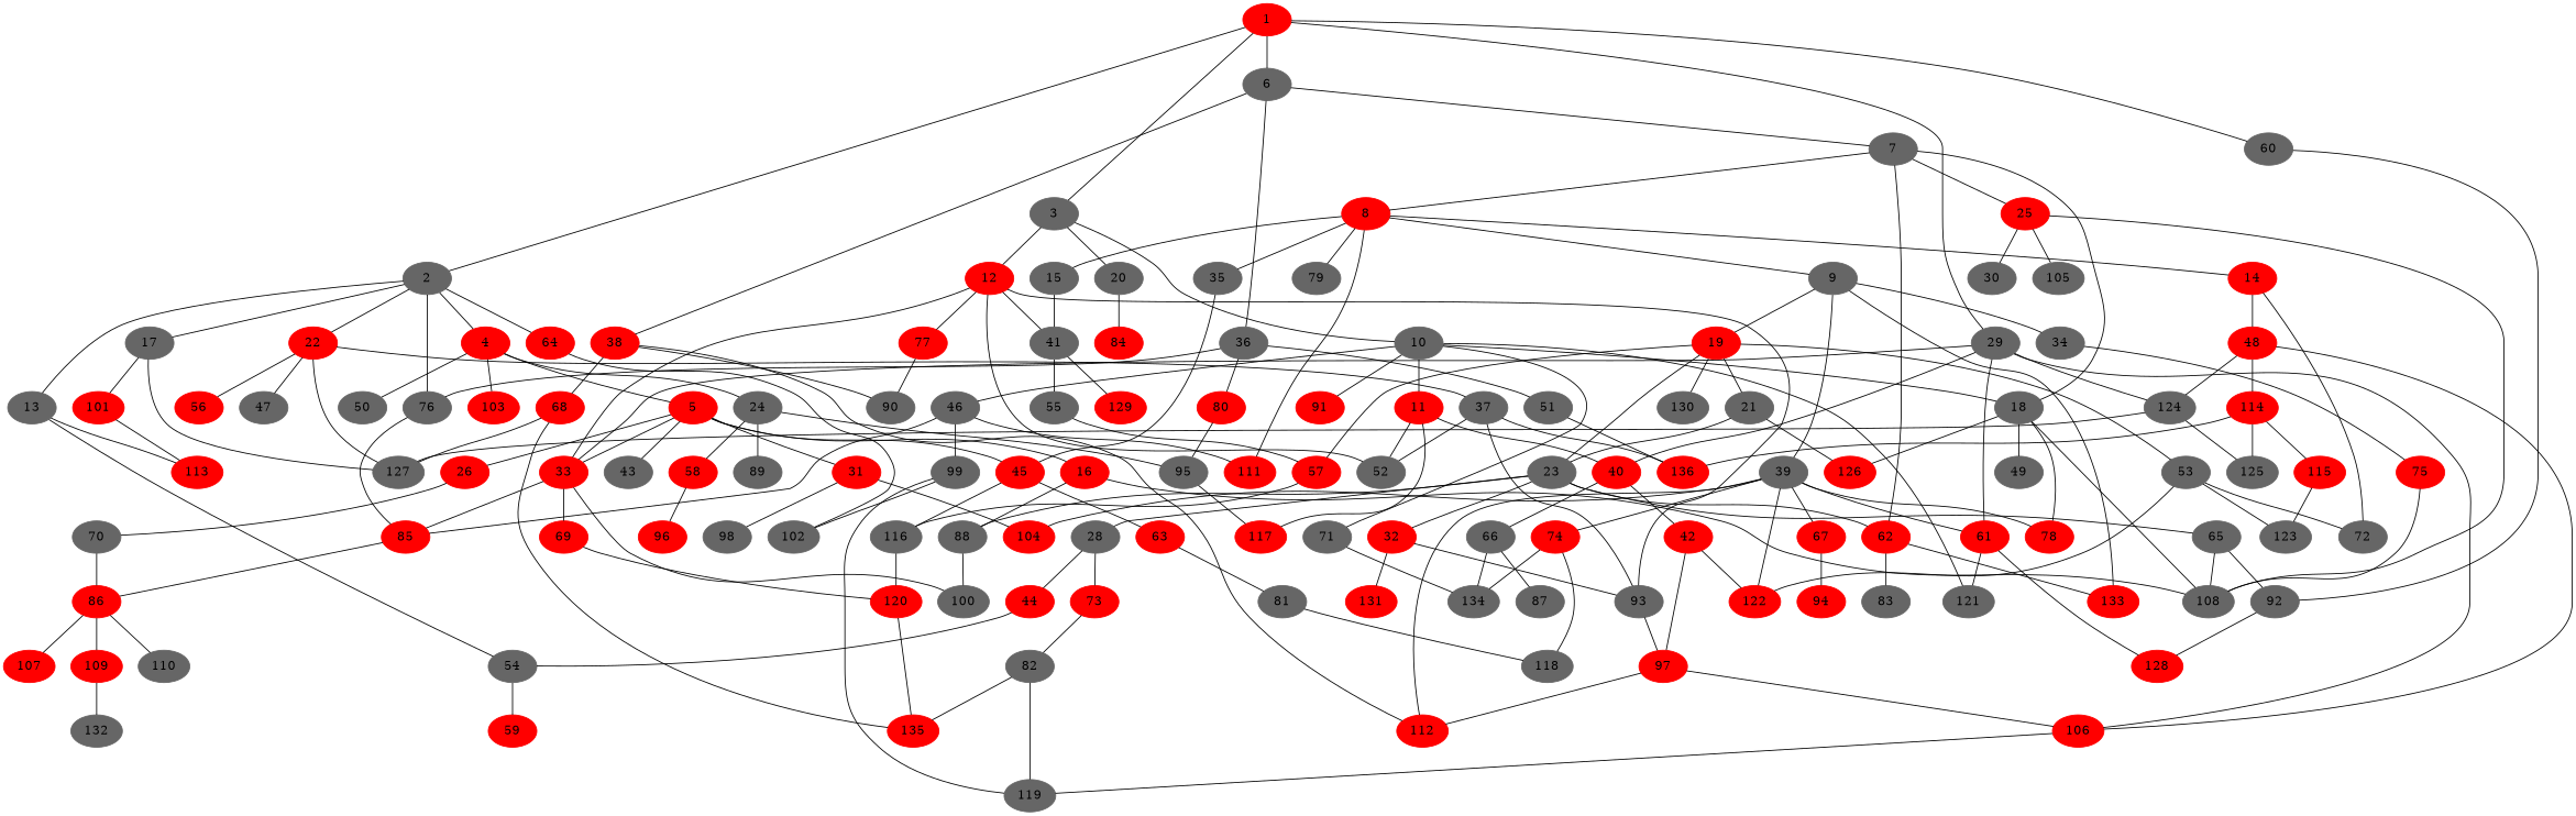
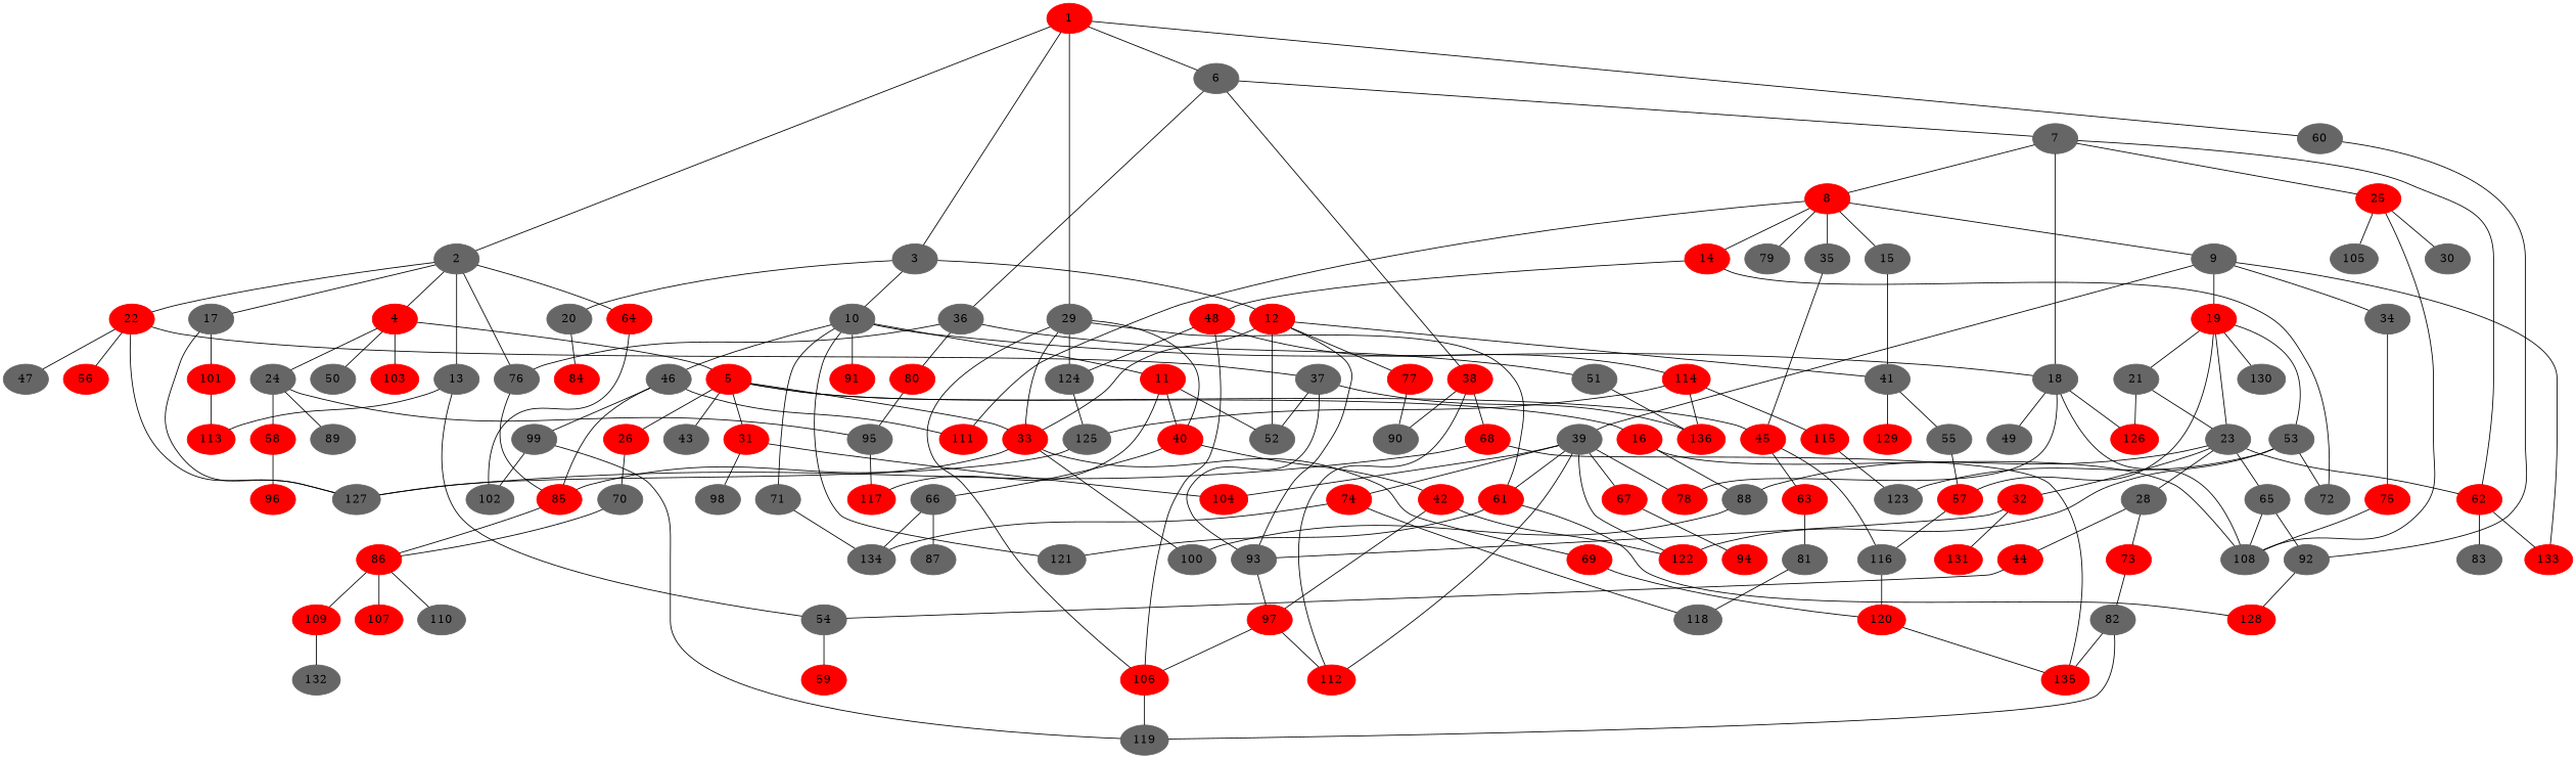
  graph {
    node [color=gray40 style=filled]
    1 [color=red]
    2
    3
    6
    29
    60
    4 [color=red]
    13
    17
    22 [color=red]
    64 [color=red]
    76
    10
    12 [color=red]
    20
    7
    36
    38 [color=red]
    33 [color=red]
    40 [color=red]
    61 [color=red]
    106 [color=red]
    124
    92
    5 [color=red]
    24
    50
    103 [color=red]
    54
    113 [color=red]
    101 [color=red]
    127
    37
    47
    56 [color=red]
    102
    85 [color=red]
    18
    11 [color=red]
    46
    71
    91 [color=red]
    121
    52
    41
    77 [color=red]
    93
    84 [color=red]
    16 [color=red]
    26 [color=red]
    31 [color=red]
    43
    45 [color=red]
    58 [color=red]
    89
    95
    88
    108
    70
    98
    104 [color=red]
    69 [color=red]
    100
    63 [color=red]
    116
    8 [color=red]
    25 [color=red]
    62 [color=red]
    51
    80 [color=red]
    68 [color=red]
    90
    112 [color=red]
    9
    14 [color=red]
    15
    35
    79
    111 [color=red]
    49
    78 [color=red]
    126 [color=red]
    30
    105
    133 [color=red]
    83
    19 [color=red]
    34
    39
    48 [color=red]
    72
    21
    23
    53
    57 [color=red]
    130
    75 [color=red]
    67 [color=red]
    74 [color=red]
    122 [color=red]
    117 [color=red]
    99
    134
    42 [color=red]
    66
    55
    129 [color=red]
    97 [color=red]
    59 [color=red]
    114 [color=red]
    28
    32 [color=red]
    65
    123
    136 [color=red]
    44 [color=red]
    73 [color=red]
    131 [color=red]
    96 [color=red]
    86 [color=red]
    82
    128 [color=red]
    119
    125
    120 [color=red]
    135 [color=red]
    94 [color=red]
    118
    87
    81
    115 [color=red]
    107 [color=red]
    109 [color=red]
    110
    132
    1 -- 2
    1 -- 3
    1 -- 6
    1 -- 29
    1 -- 60
    2 -- 4
    2 -- 13
    2 -- 17
    2 -- 22
    2 -- 64
    2 -- 76
    3 -- 10
    3 -- 12
    3 -- 20
    6 -- 7
    6 -- 36
    6 -- 38
    29 -- 33
    29 -- 40
    29 -- 61
    29 -- 106
    29 -- 124
    60 -- 92
    4 -- 5
    4 -- 24
    4 -- 50
    4 -- 103
    13 -- 54
    13 -- 113
    17 -- 101
    17 -- 127
    22 -- 127
    22 -- 37
    22 -- 47
    22 -- 56
    64 -- 102
    76 -- 85
    10 -- 18
    10 -- 11
    10 -- 46
    10 -- 71
    10 -- 91
    10 -- 121
    12 -- 33
    12 -- 52
    12 -- 41
    12 -- 77
    12 -- 93
    20 -- 84
    7 -- 18
    7 -- 8
    7 -- 25
    7 -- 62
    36 -- 76
    36 -- 51
    36 -- 80
    38 -- 68
    38 -- 90
    38 -- 112
    33 -- 85
    33 -- 69
    33 -- 100
    40 -- 42
    40 -- 66
    61 -- 121
    61 -- 128
    106 -- 119
    124 -- 125
    92 -- 128
    5 -- 33
    5 -- 16
    5 -- 26
    5 -- 31
    5 -- 43
    5 -- 45
    24 -- 58
    24 -- 89
    24 -- 95
    54 -- 59
    101 -- 113
    37 -- 52
    37 -- 93
    37 -- 136
    85 -- 86
    18 -- 108
    18 -- 49
    18 -- 78
    18 -- 126
    11 -- 40
    11 -- 52
    11 -- 117
    46 -- 85
    46 -- 111
    46 -- 99
    71 -- 134
    41 -- 55
    41 -- 129
    77 -- 90
    93 -- 97
    16 -- 88
    16 -- 108
    26 -- 70
    31 -- 98
    31 -- 104
    45 -- 63
    45 -- 116
    58 -- 96
    95 -- 117
    88 -- 100
    70 -- 86
    69 -- 120
    63 -- 81
    116 -- 120
    8 -- 9
    8 -- 14
    8 -- 15
    8 -- 35
    8 -- 79
    8 -- 111
    25 -- 108
    25 -- 30
    25 -- 105
    62 -- 133
    62 -- 83
    51 -- 136
    80 -- 95
    68 -- 127
    68 -- 135
    9 -- 133
    9 -- 19
    9 -- 34
    9 -- 39
    14 -- 48
    14 -- 72
    15 -- 41
    35 -- 45
    19 -- 21
    19 -- 23
    19 -- 53
    19 -- 57
    19 -- 130
    34 -- 75
    39 -- 61
    39 -- 104
    39 -- 112
    39 -- 78
    39 -- 67
    39 -- 74
    39 -- 122
    48 -- 106
    48 -- 124
    48 -- 114
    21 -- 126
    21 -- 23
    23 -- 88
    23 -- 62
    23 -- 28
    23 -- 32
    23 -- 65
    53 -- 72
    53 -- 122
    53 -- 123
    57 -- 116
    75 -- 108
    67 -- 94
    74 -- 134
    74 -- 118
    99 -- 102
    99 -- 119
    42 -- 122
    42 -- 97
    66 -- 134
    66 -- 87
    55 -- 57
    97 -- 106
    97 -- 112
    114 -- 136
    114 -- 125
    114 -- 115
    28 -- 44
    28 -- 73
    32 -- 93
    32 -- 131
    65 -- 92
    65 -- 108
    44 -- 54
    73 -- 82
    86 -- 107
    86 -- 109
    86 -- 110
    82 -- 119
    82 -- 135
-   124 -- 127
+   125 -- 127
    120 -- 135
    81 -- 118
    115 -- 123
    109 -- 132
  }
